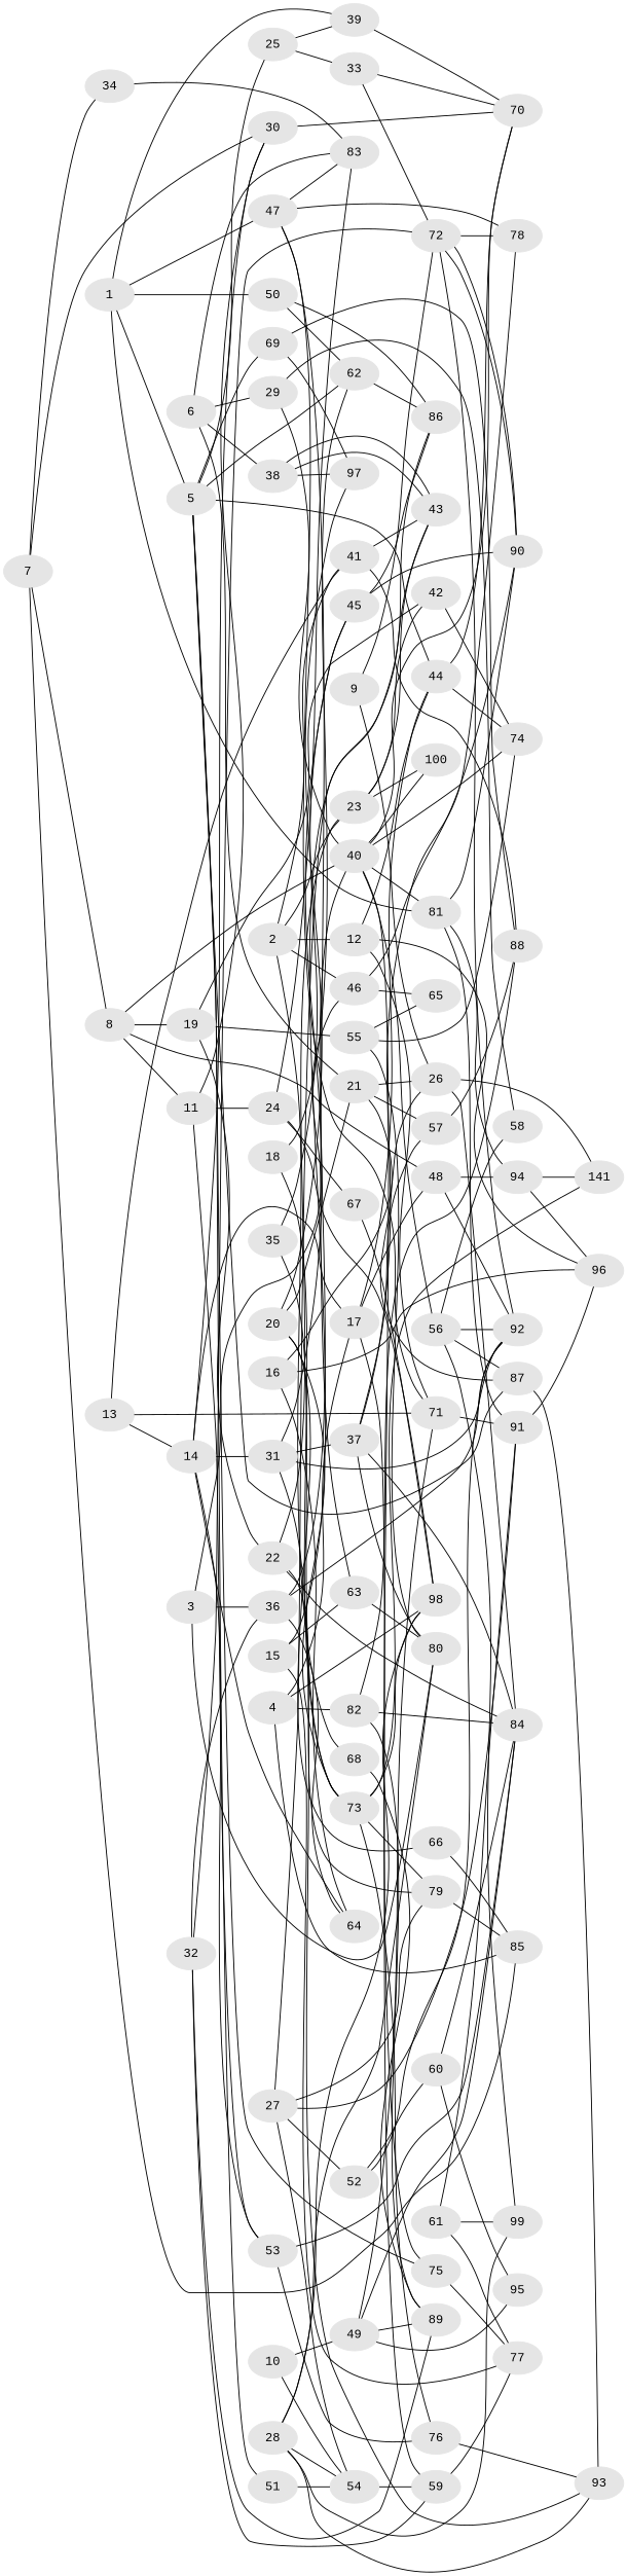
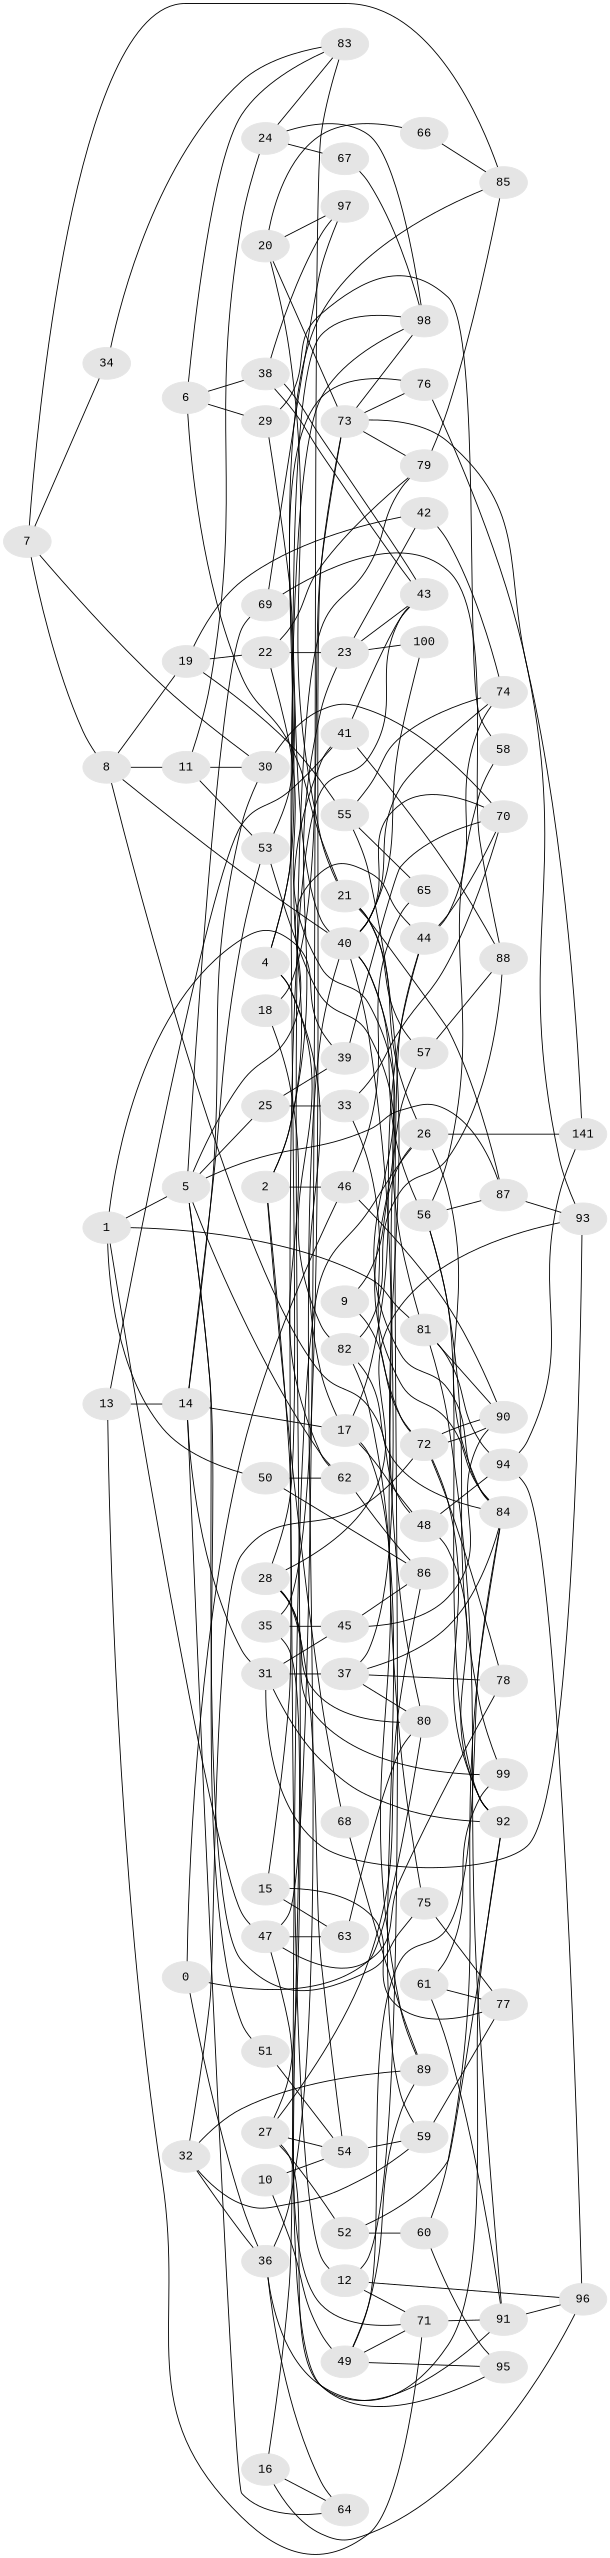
  graph {
    fontname="Liberation Mono"
    rankdir=LR
    node [color=gray90 fontname="Liberation Mono" style=filled]
    edge [fontname="Liberation Mono"]
    1
    5
    39
    47
    50
    81
    25
    44
    51
    62
    69
    75
    87
    70
    83
    71
    63
    78
    86
    91
    90
    94
    2
    12
    23
    41
    46
    68
    96
    43
    42
    100
    88
    65
    89
-   3
+   3 [label=0]
    36
    80
    40
    64
    92
    4
    17
    82
    85
    98
    48
    59
    84
    33
    74
    54
    97
    77
    93
    6
    21
    29
    38
    26
    57
    58
    34
    7
    8
    30
    11
    19
    24
    53
    22
    55
    56
    9
    72
    n76 [label=141]
    10
    49
    95
    67
    76
    13
    14
    31
    37
    45
    15
    16
    18
    73
    79
    20
    66
    27
    52
    60
    28
    99
    32
    35
    61
    1 -- 5
    1 -- 39
    1 -- 47
    1 -- 50
    1 -- 81
    5 -- 25
    5 -- 44
    5 -- 51
    5 -- 62
    5 -- 69
    5 -- 75
    5 -- 87
    39 -- 70
    47 -- 83
    47 -- 71
    47 -- 63
    47 -- 78
    50 -- 62
    50 -- 86
    81 -- 91
    81 -- 90
    81 -- 94
    25 -- 39
    25 -- 33
    44 -- 70
    44 -- 74
    51 -- 54
    62 -- 86
    69 -- 88
    69 -- 97
    75 -- 77
    87 -- 93
    71 -- 91
    63 -- 80
    91 -- 96
    94 -- 96
    94 -- n76
    2 -- 12
    2 -- 23
    2 -- 41
    2 -- 46
    2 -- 68
    12 -- 44
    12 -- 71
    12 -- 96
    23 -- 43
    23 -- 42
    23 -- 100
    41 -- 43
    41 -- 88
    46 -- 90
    46 -- 65
    68 -- 89
    42 -- 74
    3 -- 46
    3 -- 36
    3 -- 80
    36 -- 40
    36 -- 64
    36 -- 92
    40 -- 81
    40 -- 75
    40 -- 70
    40 -- 100
    40 -- 74
    40 -- 56
    4 -- 17
    4 -- 82
    4 -- 85
    4 -- 98
    17 -- 44
    17 -- 48
    17 -- 59
    82 -- 88
    82 -- 89
    82 -- 84
    48 -- 94
    48 -- 92
    59 -- 77
    33 -- 70
    33 -- 72
    54 -- 59
    6 -- 83
    6 -- 21
    6 -- 29
    6 -- 38
    21 -- 87
    21 -- 26
    21 -- 57
    29 -- 40
    29 -- 58
    38 -- 43
    38 -- 43
    38 -- 97
    26 -- 84
    26 -- n76
    57 -- 88
    34 -- 83
    7 -- 85
    7 -- 34
    7 -- 8
    7 -- 30
    8 -- 40
    8 -- 48
    8 -- 11
    8 -- 19
    30 -- 70
    11 -- 30
    11 -- 24
    11 -- 53
    19 -- 42
    19 -- 22
    19 -- 55
    24 -- 83
    24 -- 98
    24 -- 67
    53 -- 84
    53 -- 76
    22 -- 23
    22 -- 84
    22 -- 79
    55 -- 65
    55 -- 80
    55 -- 74
    56 -- 87
    56 -- 92
    56 -- 58
    56 -- 99
    9 -- 26
    9 -- 72
    72 -- 78
    72 -- 90
    72 -- 90
    72 -- 92
    10 -- 54
    10 -- 49
    49 -- 71
    49 -- 89
    49 -- 84
    49 -- 95
    67 -- 98
    76 -- 93
    13 -- 71
    13 -- 41
    13 -- 14
    14 -- 64
    14 -- 17
    14 -- 30
    14 -- 53
    14 -- 31
    31 -- 92
    31 -- 93
    31 -- 37
    31 -- 45
    37 -- 78
    37 -- 80
    37 -- 84
    37 -- 57
    45 -- 86
    45 -- 90
    15 -- 63
    15 -- 43
    15 -- 77
    16 -- 96
    16 -- 64
    16 -- 26
    18 -- 62
    18 -- 73
    73 -- 98
    73 -- n76
    73 -- 76
    73 -- 79
    79 -- 85
    20 -- 97
    20 -- 21
    20 -- 73
    20 -- 66
    66 -- 85
    27 -- 86
    27 -- 91
    27 -- 54
    27 -- 79
    27 -- 52
    52 -- 92
    52 -- 60
    60 -- 84
    60 -- 95
    28 -- 80
    28 -- 98
    28 -- 54
    28 -- 93
    28 -- 99
    32 -- 89
    32 -- 36
    32 -- 59
    32 -- 72
+   35 -- 95
    35 -- 45
    35 -- 73
    61 -- 91
    61 -- 77
    61 -- 99
  }
